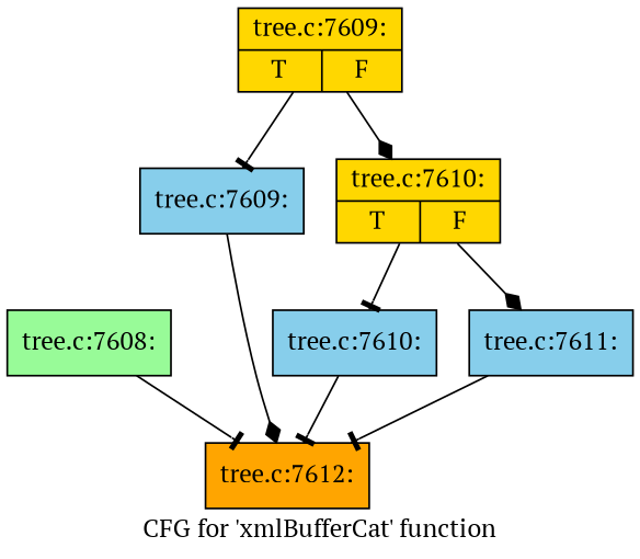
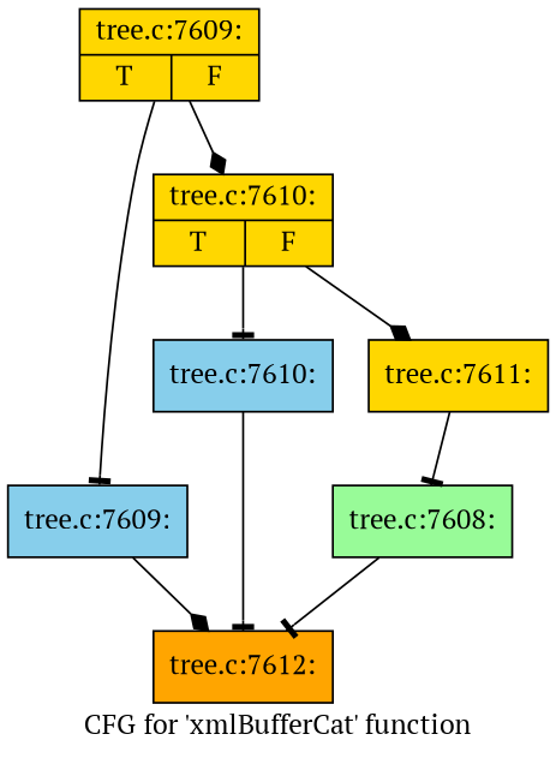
  digraph {
    fontname="PT Serif"
    label="CFG for 'xmlBufferCat' function"
    node [fillcolor=skyblue fontname="PT Serif" shape=record style=filled]
    edge [arrowhead=tee fontname="PT Serif"]
    n1 [fillcolor=palegreen label="{tree.c:7608:}"]
    n2 [fillcolor=orange label="{tree.c:7612:}"]
    n3 [fillcolor=gold label="{tree.c:7609:|{<s0>T|<s1>F}}"]
    n4 [label="{tree.c:7609:}"]
    n5 [fillcolor=gold label="{tree.c:7610:|{<s0>T|<s1>F}}"]
    n6 [label="{tree.c:7610:}"]
-   n7 [label="{tree.c:7611:}"]
+   n7 [fillcolor=gold label="{tree.c:7611:}"]
    n1 -> n2
    n3 -> n4
    n3 -> n5 [arrowhead=diamond]
    n4 -> n2 [arrowhead=diamond]
    n5 -> n6
    n5 -> n7 [arrowhead=diamond]
    n6 -> n2
-   n7 -> n2
+   n7 -> n1
  }
